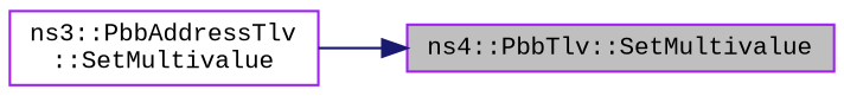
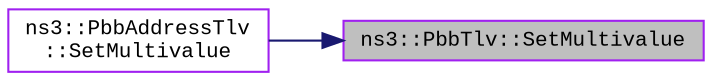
  digraph {
    rankdir=RL
    fontname="Liberation Mono"
    node [color=purple fontname="Liberation Mono" fontsize=10 shape=record style=filled]
-   n1 [fillcolor=grey75 fontcolor=black height=0.2 label="ns4::PbbTlv::SetMultivalue" width=0.4]
+   n1 [fillcolor=grey75 fontcolor=black height=0.2 label="ns3::PbbTlv::SetMultivalue" width=0.4]
    n2 [fillcolor=white height=0.2 label="ns3::PbbAddressTlv\l::SetMultivalue" width=0.4]
    n1 -> n2 [color=midnightblue dir=back fontname="Liberation Mono" fontsize=10 labelfontname=Helvetica labelfontsize=10 style=solid]
  }
